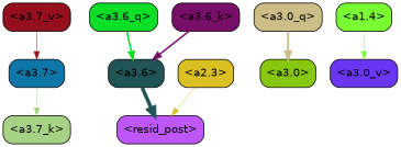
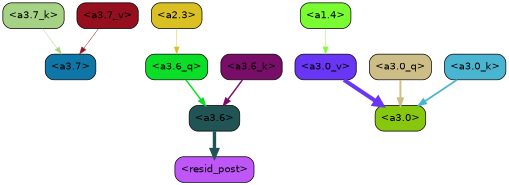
  strict digraph {
    splines=true
    node [color=black fontname=Helvetica shape=box style="filled, rounded"]
    edge [penwidth=0.6]
    "<a3.7>" [fillcolor="#0f77a7"]
    "<resid_post>" [fillcolor="#be56f8"]
    "<a3.6>" [fillcolor="#215454"]
    "<a3.0>" [fillcolor="#87c70d"]
    "<a2.3>" [fillcolor="#dac022"]
    "<a1.4>" [fillcolor="#7afc33"]
    "<a3.0_v>" [fillcolor="#6836f4"]
    "<a3.6_q>" [fillcolor="#0bde27"]
    "<a3.0_q>" [fillcolor="#cdbd86"]
    "<a3.7_k>" [fillcolor="#a6d285"]
    "<a3.6_k>" [fillcolor="#780e67"]
+   "<a3.0_k>" [fillcolor="#4ab5d0"]
    "<a3.7_v>" [fillcolor="#950f1e"]
    "<a3.6>" -> "<resid_post>" [color="#215454" penwidth=4.751612067222595]
-   "<a2.3>" -> "<resid_post>" [color="#dac022"]
+   "<a2.3>" -> "<a3.6_q>" [color="#dac022"]
    "<a1.4>" -> "<a3.0_v>" [color="#7afc33"]
+   "<a3.0_v>" -> "<a3.0>" [color="#6836f4" penwidth=5.652270674705505]
    "<a3.6_q>" -> "<a3.6>" [color="#0bde27" penwidth=2.091020345687866]
    "<a3.0_q>" -> "<a3.0>" [color="#cdbd86" penwidth=2.7421876192092896]
-   "<a3.7>" -> "<a3.7_k>" [color="#a6d285"]
+   "<a3.7_k>" -> "<a3.7>" [color="#a6d285"]
    "<a3.6_k>" -> "<a3.6>" [color="#780e67" penwidth=2.048597991466522]
+   "<a3.0_k>" -> "<a3.0>" [color="#4ab5d0" penwidth=2.476402521133423]
    "<a3.7_v>" -> "<a3.7>" [color="#950f1e"]
  }
